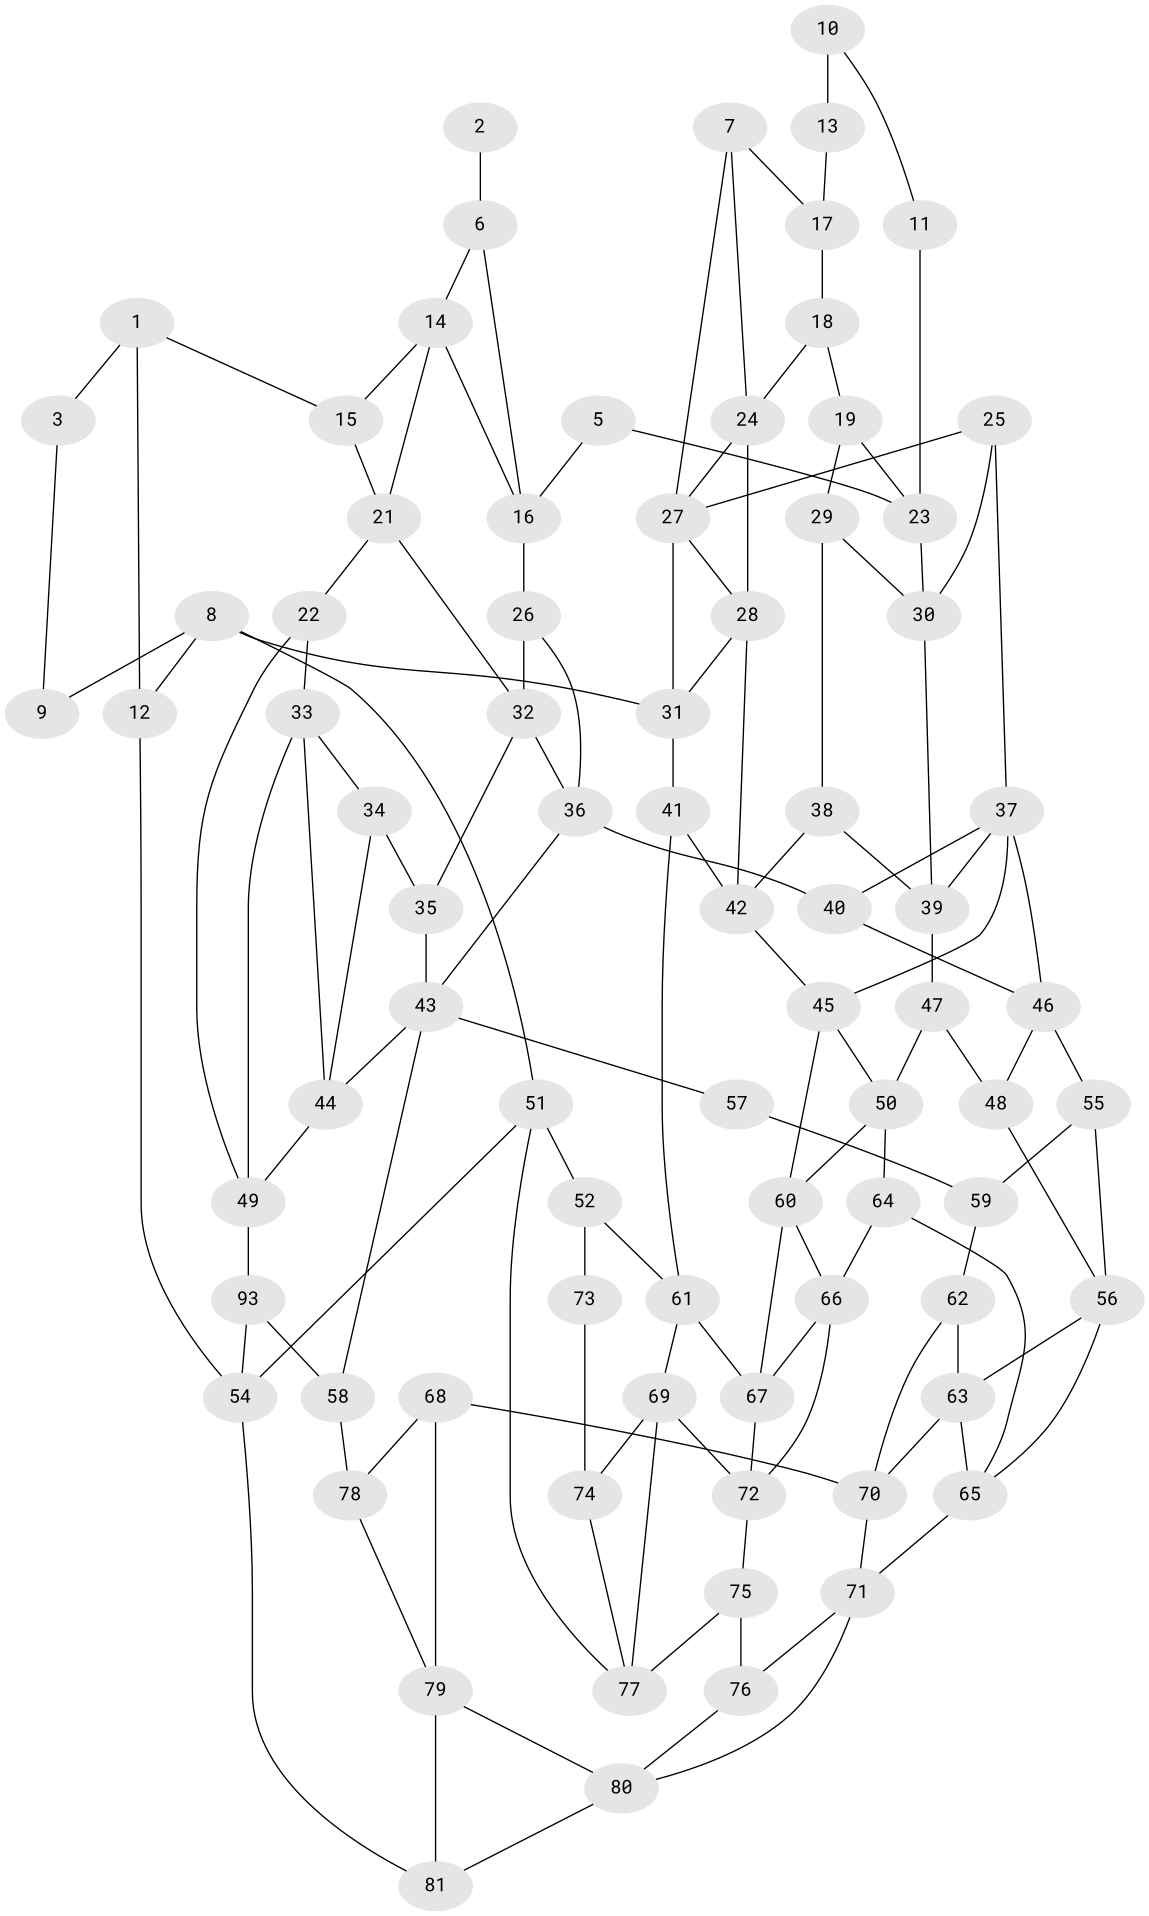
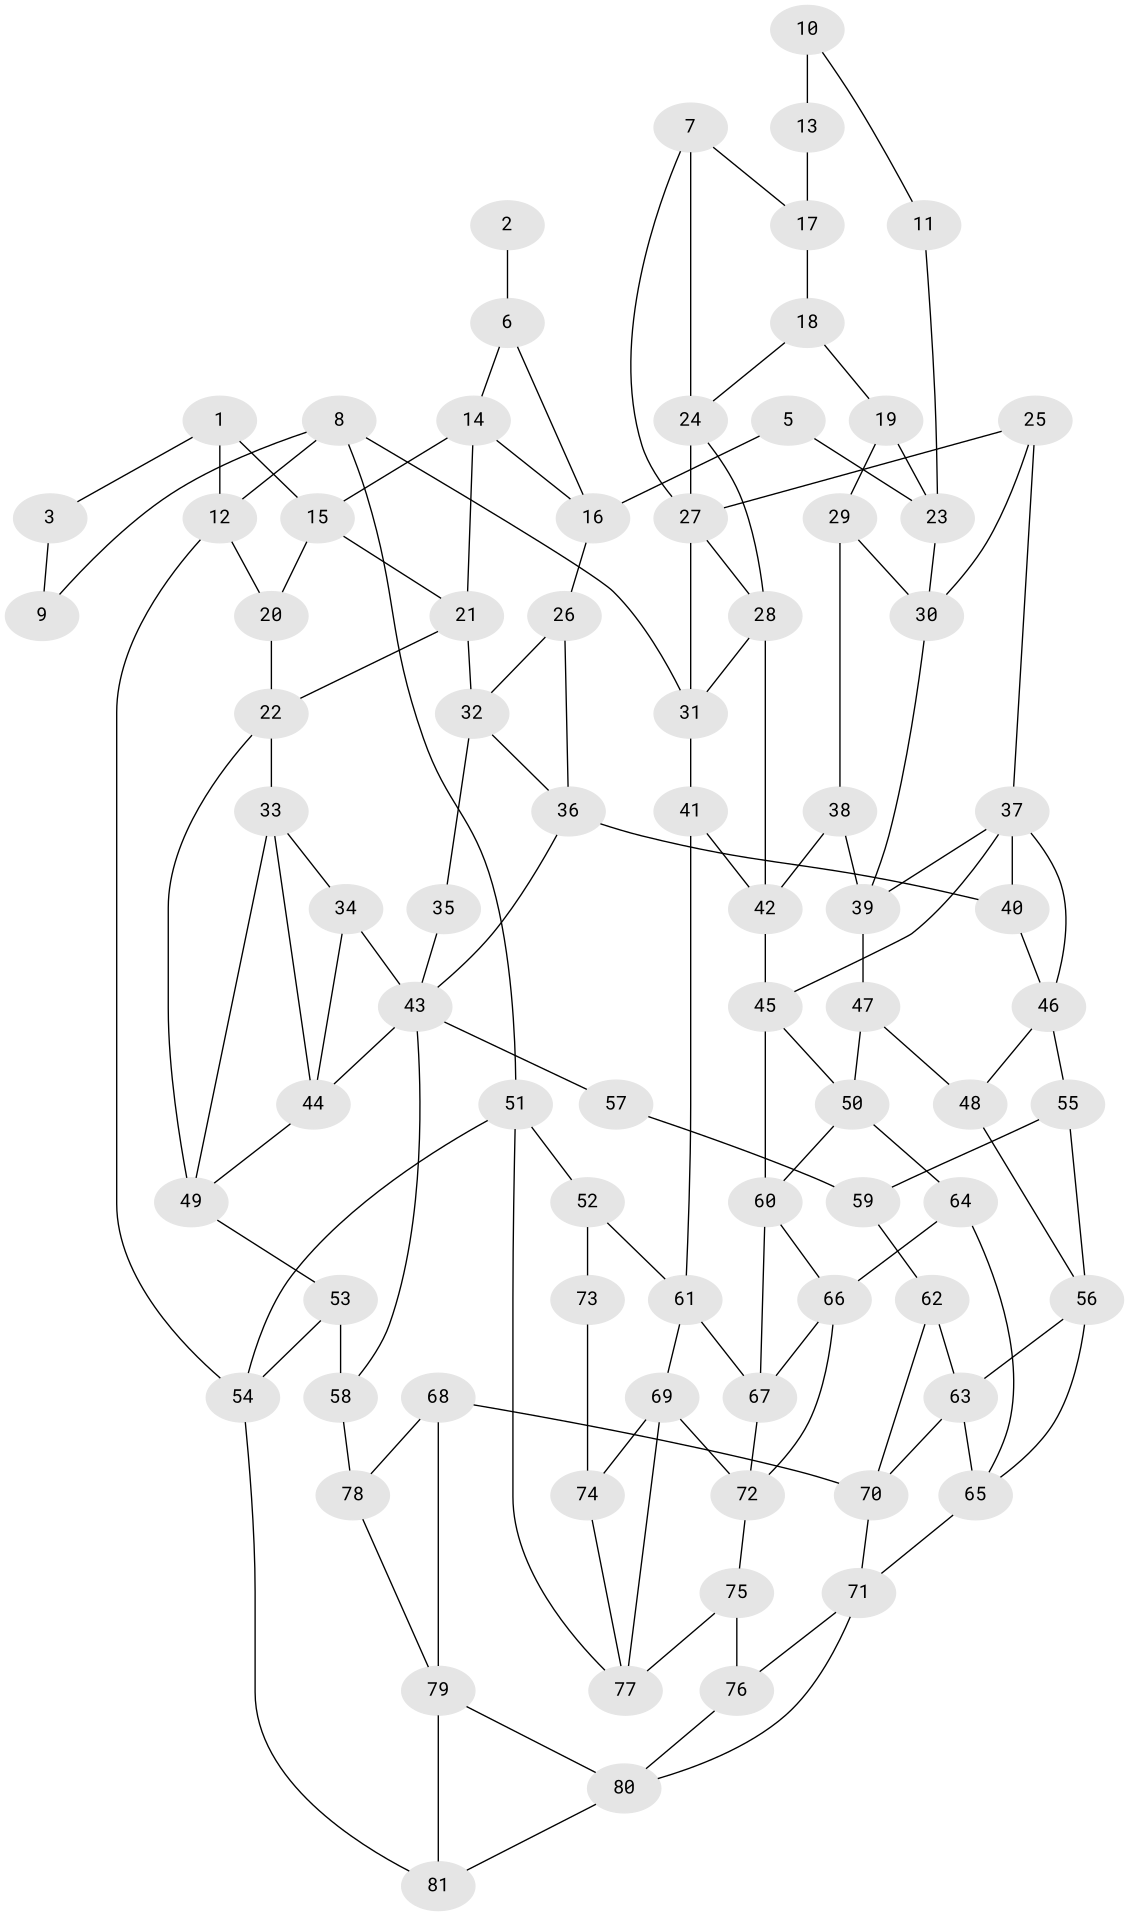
  graph {
    fontname="Roboto Mono"
    node [color=gray90 fontname="Roboto Mono" style=filled]
    edge [fontname="Roboto Mono" weight=1.0]
    1
    3
    12
    15
    9
+   20
    54
    21
    2
    6
    16
    14
    5
    23
    11
    26
    30
    7
    17
    24
    27
    18
    28
    31
    8
    51
    41
    52
    77
    10
    13
    22
    81
    32
    36
    19
    29
    38
    33
    49
    35
    34
    44
-   53 [label=93]
+   53
    39
    42
    25
    37
    40
    46
    45
    43
    47
    61
    57
    58
    48
    55
    50
    60
    67
    69
    59
    64
    66
    56
    63
    65
    73
    74
    78
    62
    70
    71
    79
    72
    76
    80
    75
    68
    1 -- 3
    1 -- 12
    1 -- 15
    3 -- 9
+   12 -- 20
    12 -- 54
+   15 -- 20
    15 -- 21
+   20 -- 22
    54 -- 81
    21 -- 22
    21 -- 32
    2 -- 6 [weight=2.0]
    6 -- 16
    6 -- 14
    16 -- 26
    14 -- 15
    14 -- 21
    14 -- 16
    5 -- 16
    5 -- 23
    23 -- 30
    11 -- 23
    26 -- 32
    26 -- 36
    30 -- 39
    7 -- 17
    7 -- 24
    7 -- 27
    17 -- 18
    24 -- 27
    24 -- 28
    27 -- 28
    27 -- 31
    18 -- 24
    18 -- 19
    28 -- 31
    28 -- 42
    31 -- 41
    8 -- 12
    8 -- 9
    8 -- 31
    8 -- 51
    51 -- 54
    51 -- 52
    51 -- 77
    41 -- 42
    41 -- 61
    52 -- 61
    52 -- 73 [weight=2.0]
    10 -- 11
    10 -- 13 [weight=2.0]
    13 -- 17 [weight=2.0]
    22 -- 33
    22 -- 49
    32 -- 36
    32 -- 35
    36 -- 40
    36 -- 43
    19 -- 23
    19 -- 29
    29 -- 30
    29 -- 38
    38 -- 39
    38 -- 42
    33 -- 49
    33 -- 34
    33 -- 44
    49 -- 53
    35 -- 43
-   34 -- 35 [weight=2.0]
+   34 -- 43 [weight=2.0]
    34 -- 44
    44 -- 49
    53 -- 54
    53 -- 58
    39 -- 47
    42 -- 45
    25 -- 30
    25 -- 27
    25 -- 37
    37 -- 39
    37 -- 40
    37 -- 46
    37 -- 45
    40 -- 46
    46 -- 48
    46 -- 55
    45 -- 50
    45 -- 60
    43 -- 44
    43 -- 57
    43 -- 58
    47 -- 48
    47 -- 50
    61 -- 67
    61 -- 69
    57 -- 59 [weight=2.0]
    58 -- 78 [weight=2.0]
    48 -- 56
    55 -- 59
    55 -- 56
    50 -- 60
    50 -- 64
    60 -- 67
    60 -- 66
    67 -- 72
    69 -- 77
    69 -- 74
    69 -- 72
    59 -- 62
    64 -- 66
    64 -- 65
    66 -- 67
    66 -- 72
    56 -- 63
    56 -- 65
    63 -- 65
    63 -- 70
    65 -- 71
    73 -- 74 [weight=2.0]
    74 -- 77
    78 -- 79
    62 -- 63
    62 -- 70
    70 -- 71
    71 -- 76
    71 -- 80
    79 -- 81
    79 -- 80
    72 -- 75
    76 -- 80
    80 -- 81
    75 -- 77
    75 -- 76
    68 -- 78
    68 -- 70
    68 -- 79
  }
